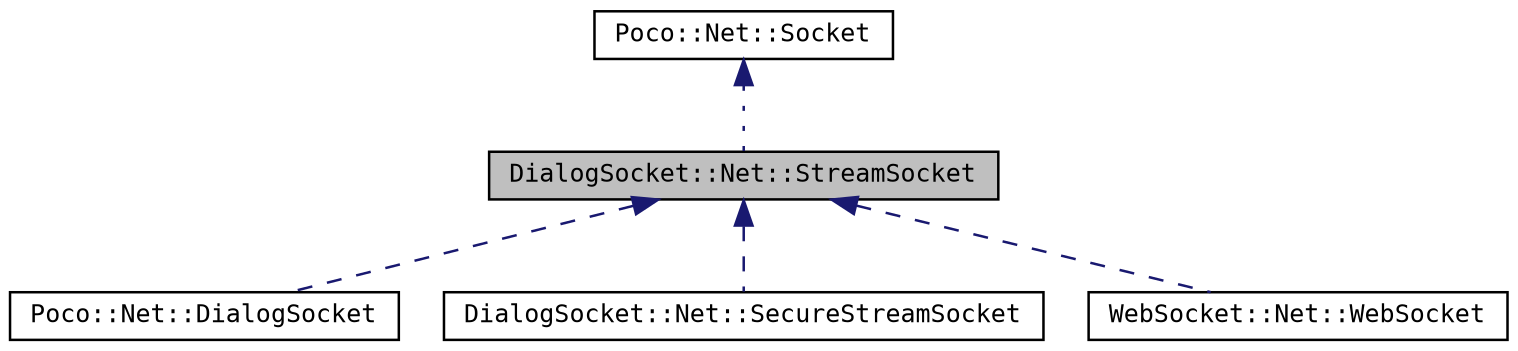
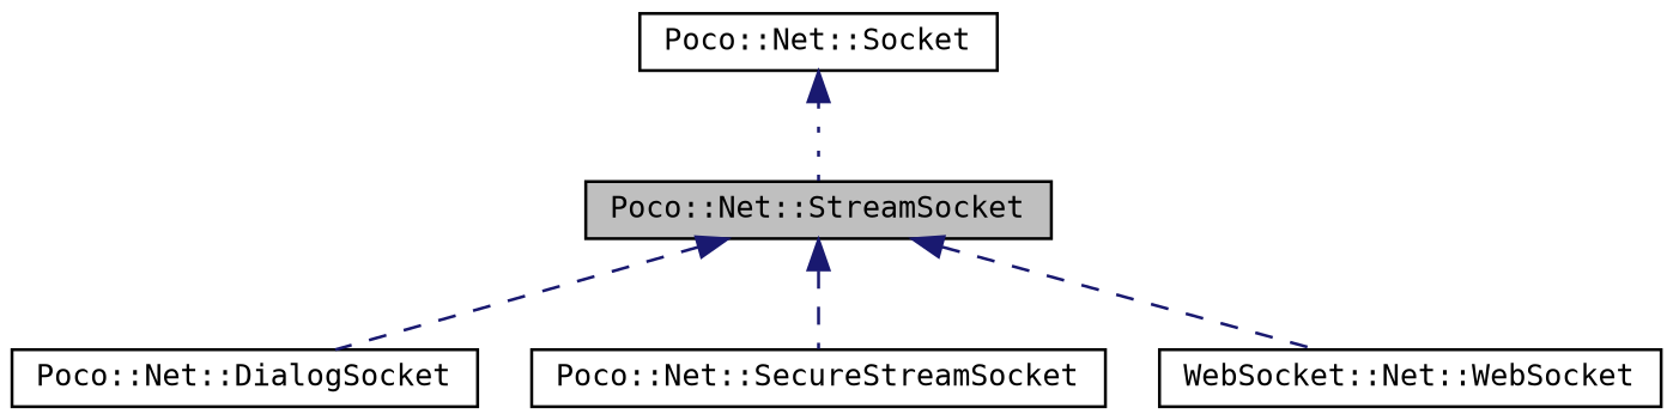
  digraph {
    fontname="DejaVu Sans Mono"
    node [color=black fillcolor=white fontname="DejaVu Sans Mono" fontsize=10 shape=record style=filled]
    edge [color=midnightblue dir=back fontname="DejaVu Sans Mono" fontsize=10 labelfontname=Helvetica labelfontsize=10 style=dashed]
-   n1 [fillcolor=grey75 fontcolor=black height=0.2 label="DialogSocket::Net::StreamSocket" width=0.4]
+   n1 [fillcolor=grey75 fontcolor=black height=0.2 label="Poco::Net::StreamSocket" width=0.4]
    n2 [height=0.2 label="Poco::Net::DialogSocket" width=0.4]
-   n3 [height=0.2 label="DialogSocket::Net::SecureStreamSocket" width=0.4]
+   n3 [height=0.2 label="Poco::Net::SecureStreamSocket" width=0.4]
    n4 [height=0.2 label="WebSocket::Net::WebSocket" width=0.4]
    n5 [height=0.2 label="Poco::Net::Socket" width=0.4]
    n1 -> n2
    n1 -> n3
    n1 -> n4
    n5 -> n1 [style=dotted]
  }
